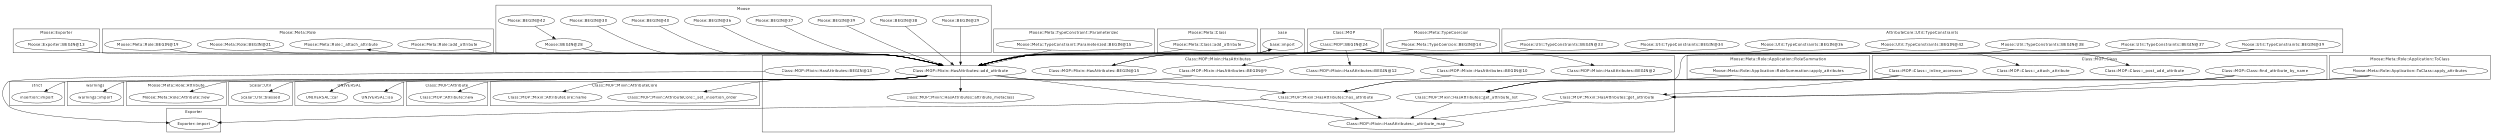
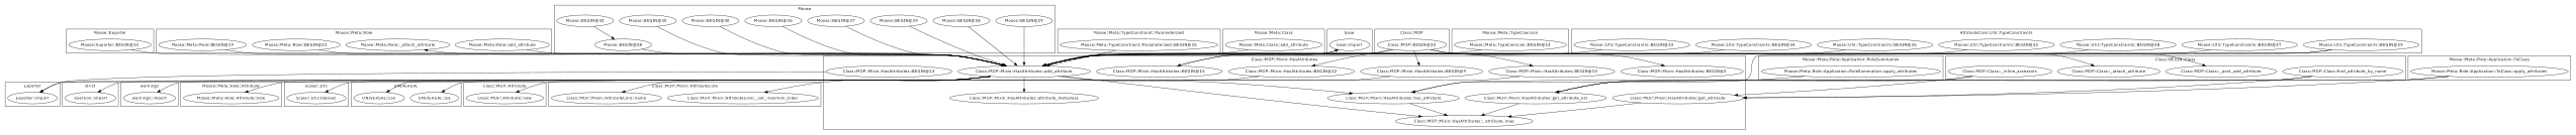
  digraph {
    fontname="IBM Plex Sans"
    node [fontname="IBM Plex Sans"]
    edge [fontname="IBM Plex Sans"]
    "Moose::Exporter::BEGIN@13"
    "warnings::import"
    "Moose::Meta::Role::BEGIN@21"
    "Moose::Meta::Role::BEGIN@19"
    "Moose::Meta::Role::add_attribute"
    "Moose::Meta::Role::_attach_attribute"
    "Moose::Util::TypeConstraints::BEGIN@42"
    "Moose::Util::TypeConstraints::BEGIN@39"
    "Moose::Util::TypeConstraints::BEGIN@34"
    "Moose::Util::TypeConstraints::BEGIN@33"
    "Moose::Util::TypeConstraints::BEGIN@37"
    "Moose::Util::TypeConstraints::BEGIN@38"
    "Moose::Util::TypeConstraints::BEGIN@36"
    "Moose::BEGIN@29"
    "Moose::BEGIN@30"
    "Moose::BEGIN@40"
    "Moose::BEGIN@36"
    "Moose::BEGIN@37"
    "Moose::BEGIN@39"
    "Moose::BEGIN@28"
    "Moose::BEGIN@38"
    "Moose::BEGIN@42"
    "Moose::Meta::TypeConstraint::Parameterized::BEGIN@15"
    "Moose::Meta::Role::Application::RoleSummation::apply_attributes"
    "Moose::Meta::Role::Attribute::new"
    "Scalar::Util::blessed"
    "UNIVERSAL::isa"
    "UNIVERSAL::can"
    "Moose::Meta::Class::add_attribute"
    "base::import"
    n31 [label="insertion::import"]
    "Class::MOP::Class::find_attribute_by_name"
    "Class::MOP::Class::_post_add_attribute"
    "Class::MOP::Class::_attach_attribute"
    "Class::MOP::Class::_inline_accessors"
    "Class::MOP::BEGIN@24"
    "Exporter::import"
    "Class::MOP::Attribute::new"
    "Class::MOP::Mixin::AttributeCore::_set_insertion_order"
    "Class::MOP::Mixin::AttributeCore::name"
    "Class::MOP::Mixin::HasAttributes::BEGIN@12"
    "Class::MOP::Mixin::HasAttributes::BEGIN@13"
    "Class::MOP::Mixin::HasAttributes::get_attribute"
    "Class::MOP::Mixin::HasAttributes::get_attribute_list"
    "Class::MOP::Mixin::HasAttributes::_attribute_map"
    "Class::MOP::Mixin::HasAttributes::BEGIN@9"
    "Class::MOP::Mixin::HasAttributes::BEGIN@15"
    "Class::MOP::Mixin::HasAttributes::BEGIN@2"
    "Class::MOP::Mixin::HasAttributes::attribute_metaclass"
    "Class::MOP::Mixin::HasAttributes::BEGIN@10"
    "Class::MOP::Mixin::HasAttributes::add_attribute"
    "Class::MOP::Mixin::HasAttributes::has_attribute"
    "Moose::Meta::TypeCoercion::BEGIN@14"
    "Moose::Meta::Role::Application::ToClass::apply_attributes"
    subgraph cluster_1 {
      label="Moose::Exporter"
      "Moose::Exporter::BEGIN@13"
    }
    subgraph cluster_2 {
      label=warnings
      "warnings::import"
    }
    subgraph cluster_3 {
      label="Moose::Meta::Role"
      "Moose::Meta::Role::BEGIN@21"
      "Moose::Meta::Role::BEGIN@19"
      "Moose::Meta::Role::add_attribute"
      "Moose::Meta::Role::_attach_attribute"
    }
    subgraph cluster_4 {
      label="AttributeCore::Util::TypeConstraints"
      "Moose::Util::TypeConstraints::BEGIN@42"
      "Moose::Util::TypeConstraints::BEGIN@39"
      "Moose::Util::TypeConstraints::BEGIN@34"
      "Moose::Util::TypeConstraints::BEGIN@33"
      "Moose::Util::TypeConstraints::BEGIN@37"
      "Moose::Util::TypeConstraints::BEGIN@38"
      "Moose::Util::TypeConstraints::BEGIN@36"
    }
    subgraph cluster_5 {
      label=Moose
      "Moose::BEGIN@29"
      "Moose::BEGIN@30"
      "Moose::BEGIN@40"
      "Moose::BEGIN@36"
      "Moose::BEGIN@37"
      "Moose::BEGIN@39"
      "Moose::BEGIN@28"
      "Moose::BEGIN@38"
      "Moose::BEGIN@42"
    }
    subgraph cluster_6 {
      label="Moose::Meta::TypeConstraint::Parameterized"
      "Moose::Meta::TypeConstraint::Parameterized::BEGIN@15"
    }
    subgraph cluster_7 {
      label="Moose::Meta::Role::Application::RoleSummation"
      "Moose::Meta::Role::Application::RoleSummation::apply_attributes"
    }
    subgraph cluster_8 {
      label="Moose::Meta::Role::Attribute"
      "Moose::Meta::Role::Attribute::new"
    }
    subgraph cluster_9 {
      label="Scalar::Util"
      "Scalar::Util::blessed"
    }
    subgraph cluster_10 {
      label=UNIVERSAL
      "UNIVERSAL::isa"
      "UNIVERSAL::can"
    }
    subgraph cluster_11 {
      label="Moose::Meta::Class"
      "Moose::Meta::Class::add_attribute"
    }
    subgraph cluster_12 {
      label=base
      "base::import"
    }
    subgraph cluster_13 {
      label="strict"
      n31
    }
    subgraph cluster_14 {
-     label="Class::MOP::Class"
+     label="Class::BEGIN::Class"
      "Class::MOP::Class::find_attribute_by_name"
      "Class::MOP::Class::_post_add_attribute"
      "Class::MOP::Class::_attach_attribute"
      "Class::MOP::Class::_inline_accessors"
    }
    subgraph cluster_15 {
      label="Class::MOP"
      "Class::MOP::BEGIN@24"
    }
    subgraph cluster_16 {
      label=Exporter
      "Exporter::import"
    }
    subgraph cluster_17 {
      label="Class::MOP::Attribute"
      "Class::MOP::Attribute::new"
    }
    subgraph cluster_18 {
      label="Class::MOP::Mixin::AttributeCore"
      "Class::MOP::Mixin::AttributeCore::_set_insertion_order"
      "Class::MOP::Mixin::AttributeCore::name"
    }
    subgraph cluster_19 {
      label="Class::MOP::Mixin::HasAttributes"
      "Class::MOP::Mixin::HasAttributes::BEGIN@12"
      "Class::MOP::Mixin::HasAttributes::BEGIN@13"
      "Class::MOP::Mixin::HasAttributes::get_attribute"
      "Class::MOP::Mixin::HasAttributes::get_attribute_list"
      "Class::MOP::Mixin::HasAttributes::_attribute_map"
      "Class::MOP::Mixin::HasAttributes::BEGIN@9"
      "Class::MOP::Mixin::HasAttributes::BEGIN@15"
      "Class::MOP::Mixin::HasAttributes::BEGIN@2"
      "Class::MOP::Mixin::HasAttributes::attribute_metaclass"
      "Class::MOP::Mixin::HasAttributes::BEGIN@10"
      "Class::MOP::Mixin::HasAttributes::add_attribute"
      "Class::MOP::Mixin::HasAttributes::has_attribute"
    }
    subgraph cluster_20 {
      label="Moose::Meta::TypeCoercion"
      "Moose::Meta::TypeCoercion::BEGIN@14"
    }
    subgraph cluster_21 {
      label="Moose::Meta::Role::Application::ToClass"
      "Moose::Meta::Role::Application::ToClass::apply_attributes"
    }
    "Moose::Exporter::BEGIN@13" -> "Class::MOP::Mixin::HasAttributes::add_attribute"
    "Moose::Meta::Role::BEGIN@21" -> "Class::MOP::Mixin::HasAttributes::add_attribute"
    "Moose::Meta::Role::BEGIN@19" -> "Class::MOP::Mixin::HasAttributes::add_attribute"
    "Moose::Meta::Role::add_attribute" -> "Class::MOP::Mixin::HasAttributes::add_attribute"
    "Moose::Util::TypeConstraints::BEGIN@42" -> "Class::MOP::Mixin::HasAttributes::add_attribute"
    "Moose::Util::TypeConstraints::BEGIN@39" -> "Class::MOP::Mixin::HasAttributes::add_attribute"
    "Moose::Util::TypeConstraints::BEGIN@39" -> "Class::MOP::Mixin::HasAttributes::has_attribute"
    "Moose::Util::TypeConstraints::BEGIN@34" -> "Class::MOP::Mixin::HasAttributes::add_attribute"
    "Moose::Util::TypeConstraints::BEGIN@33" -> "Class::MOP::Mixin::HasAttributes::add_attribute"
    "Moose::Util::TypeConstraints::BEGIN@37" -> "Class::MOP::Mixin::HasAttributes::add_attribute"
    "Moose::Util::TypeConstraints::BEGIN@38" -> "Class::MOP::Mixin::HasAttributes::add_attribute"
    "Moose::Util::TypeConstraints::BEGIN@36" -> "Class::MOP::Mixin::HasAttributes::add_attribute"
    "Moose::BEGIN@29" -> "Class::MOP::Mixin::HasAttributes::add_attribute"
    "Moose::BEGIN@30" -> "Class::MOP::Mixin::HasAttributes::add_attribute"
    "Moose::BEGIN@40" -> "Class::MOP::Mixin::HasAttributes::add_attribute"
    "Moose::BEGIN@36" -> "Class::MOP::Mixin::HasAttributes::add_attribute"
    "Moose::BEGIN@37" -> "Class::MOP::Mixin::HasAttributes::add_attribute"
    "Moose::BEGIN@39" -> "Class::MOP::Mixin::HasAttributes::add_attribute"
    "Moose::BEGIN@28" -> "Class::MOP::Mixin::HasAttributes::add_attribute"
    "Moose::BEGIN@38" -> "Class::MOP::Mixin::HasAttributes::add_attribute"
    "Moose::BEGIN@42" -> "Moose::BEGIN@28"
    "Moose::Meta::TypeConstraint::Parameterized::BEGIN@15" -> "Class::MOP::Mixin::HasAttributes::add_attribute"
    "Moose::Meta::Role::Application::RoleSummation::apply_attributes" -> "Class::MOP::Mixin::HasAttributes::get_attribute_list"
    "Moose::Meta::Class::add_attribute" -> "Class::MOP::Mixin::HasAttributes::add_attribute"
    "base::import" -> "Class::MOP::Mixin::HasAttributes::add_attribute"
    "Class::MOP::Class::find_attribute_by_name" -> "Class::MOP::Mixin::HasAttributes::get_attribute"
    "Class::MOP::Class::find_attribute_by_name" -> "Class::MOP::Mixin::HasAttributes::has_attribute"
    "Class::MOP::Class::_inline_accessors" -> "Class::MOP::Mixin::HasAttributes::get_attribute"
    "Class::MOP::Class::_inline_accessors" -> "Class::MOP::Mixin::HasAttributes::get_attribute_list"
    "Class::MOP::BEGIN@24" -> "Class::MOP::Mixin::HasAttributes::BEGIN@12"
    "Class::MOP::BEGIN@24" -> "Class::MOP::Mixin::HasAttributes::BEGIN@9"
    "Class::MOP::BEGIN@24" -> "Class::MOP::Mixin::HasAttributes::BEGIN@15"
    "Class::MOP::BEGIN@24" -> "Class::MOP::Mixin::HasAttributes::BEGIN@2"
    "Class::MOP::BEGIN@24" -> "Class::MOP::Mixin::HasAttributes::BEGIN@10"
-   "Class::MOP::Mixin::HasAttributes::has_attribute" -> "Exporter::import"
+   "Class::MOP::Mixin::HasAttributes::BEGIN@12" -> "Exporter::import"
    "Class::MOP::Mixin::HasAttributes::BEGIN@13" -> "Exporter::import"
    "Class::MOP::Mixin::HasAttributes::get_attribute" -> "Class::MOP::Mixin::HasAttributes::_attribute_map"
    "Class::MOP::Mixin::HasAttributes::get_attribute_list" -> "Class::MOP::Mixin::HasAttributes::_attribute_map"
    "Class::MOP::Mixin::HasAttributes::BEGIN@9" -> n31
    "Class::MOP::Mixin::HasAttributes::BEGIN@15" -> "base::import"
    "Class::MOP::Mixin::HasAttributes::BEGIN@10" -> "warnings::import"
    "Class::MOP::Mixin::HasAttributes::add_attribute" -> "Moose::Meta::Role::_attach_attribute"
    "Class::MOP::Mixin::HasAttributes::add_attribute" -> "Moose::Meta::Role::Attribute::new"
    "Class::MOP::Mixin::HasAttributes::add_attribute" -> "Scalar::Util::blessed"
    "Class::MOP::Mixin::HasAttributes::add_attribute" -> "UNIVERSAL::isa"
    "Class::MOP::Mixin::HasAttributes::add_attribute" -> "UNIVERSAL::can"
    "Class::MOP::Mixin::HasAttributes::add_attribute" -> "Class::MOP::Class::_post_add_attribute"
    "Class::MOP::Mixin::HasAttributes::add_attribute" -> "Class::MOP::Class::_attach_attribute"
    "Class::MOP::Mixin::HasAttributes::add_attribute" -> "Class::MOP::Attribute::new"
    "Class::MOP::Mixin::HasAttributes::add_attribute" -> "Class::MOP::Mixin::AttributeCore::_set_insertion_order"
    "Class::MOP::Mixin::HasAttributes::add_attribute" -> "Class::MOP::Mixin::AttributeCore::name"
    "Class::MOP::Mixin::HasAttributes::add_attribute" -> "Class::MOP::Mixin::HasAttributes::_attribute_map"
    "Class::MOP::Mixin::HasAttributes::add_attribute" -> "Class::MOP::Mixin::HasAttributes::attribute_metaclass"
    "Class::MOP::Mixin::HasAttributes::add_attribute" -> "Class::MOP::Mixin::HasAttributes::has_attribute"
    "Class::MOP::Mixin::HasAttributes::has_attribute" -> "Class::MOP::Mixin::HasAttributes::_attribute_map"
    "Moose::Meta::TypeCoercion::BEGIN@14" -> "Class::MOP::Mixin::HasAttributes::add_attribute"
    "Moose::Meta::Role::Application::ToClass::apply_attributes" -> "Class::MOP::Mixin::HasAttributes::get_attribute"
    "Moose::Meta::Role::Application::ToClass::apply_attributes" -> "Class::MOP::Mixin::HasAttributes::get_attribute_list"
  }
